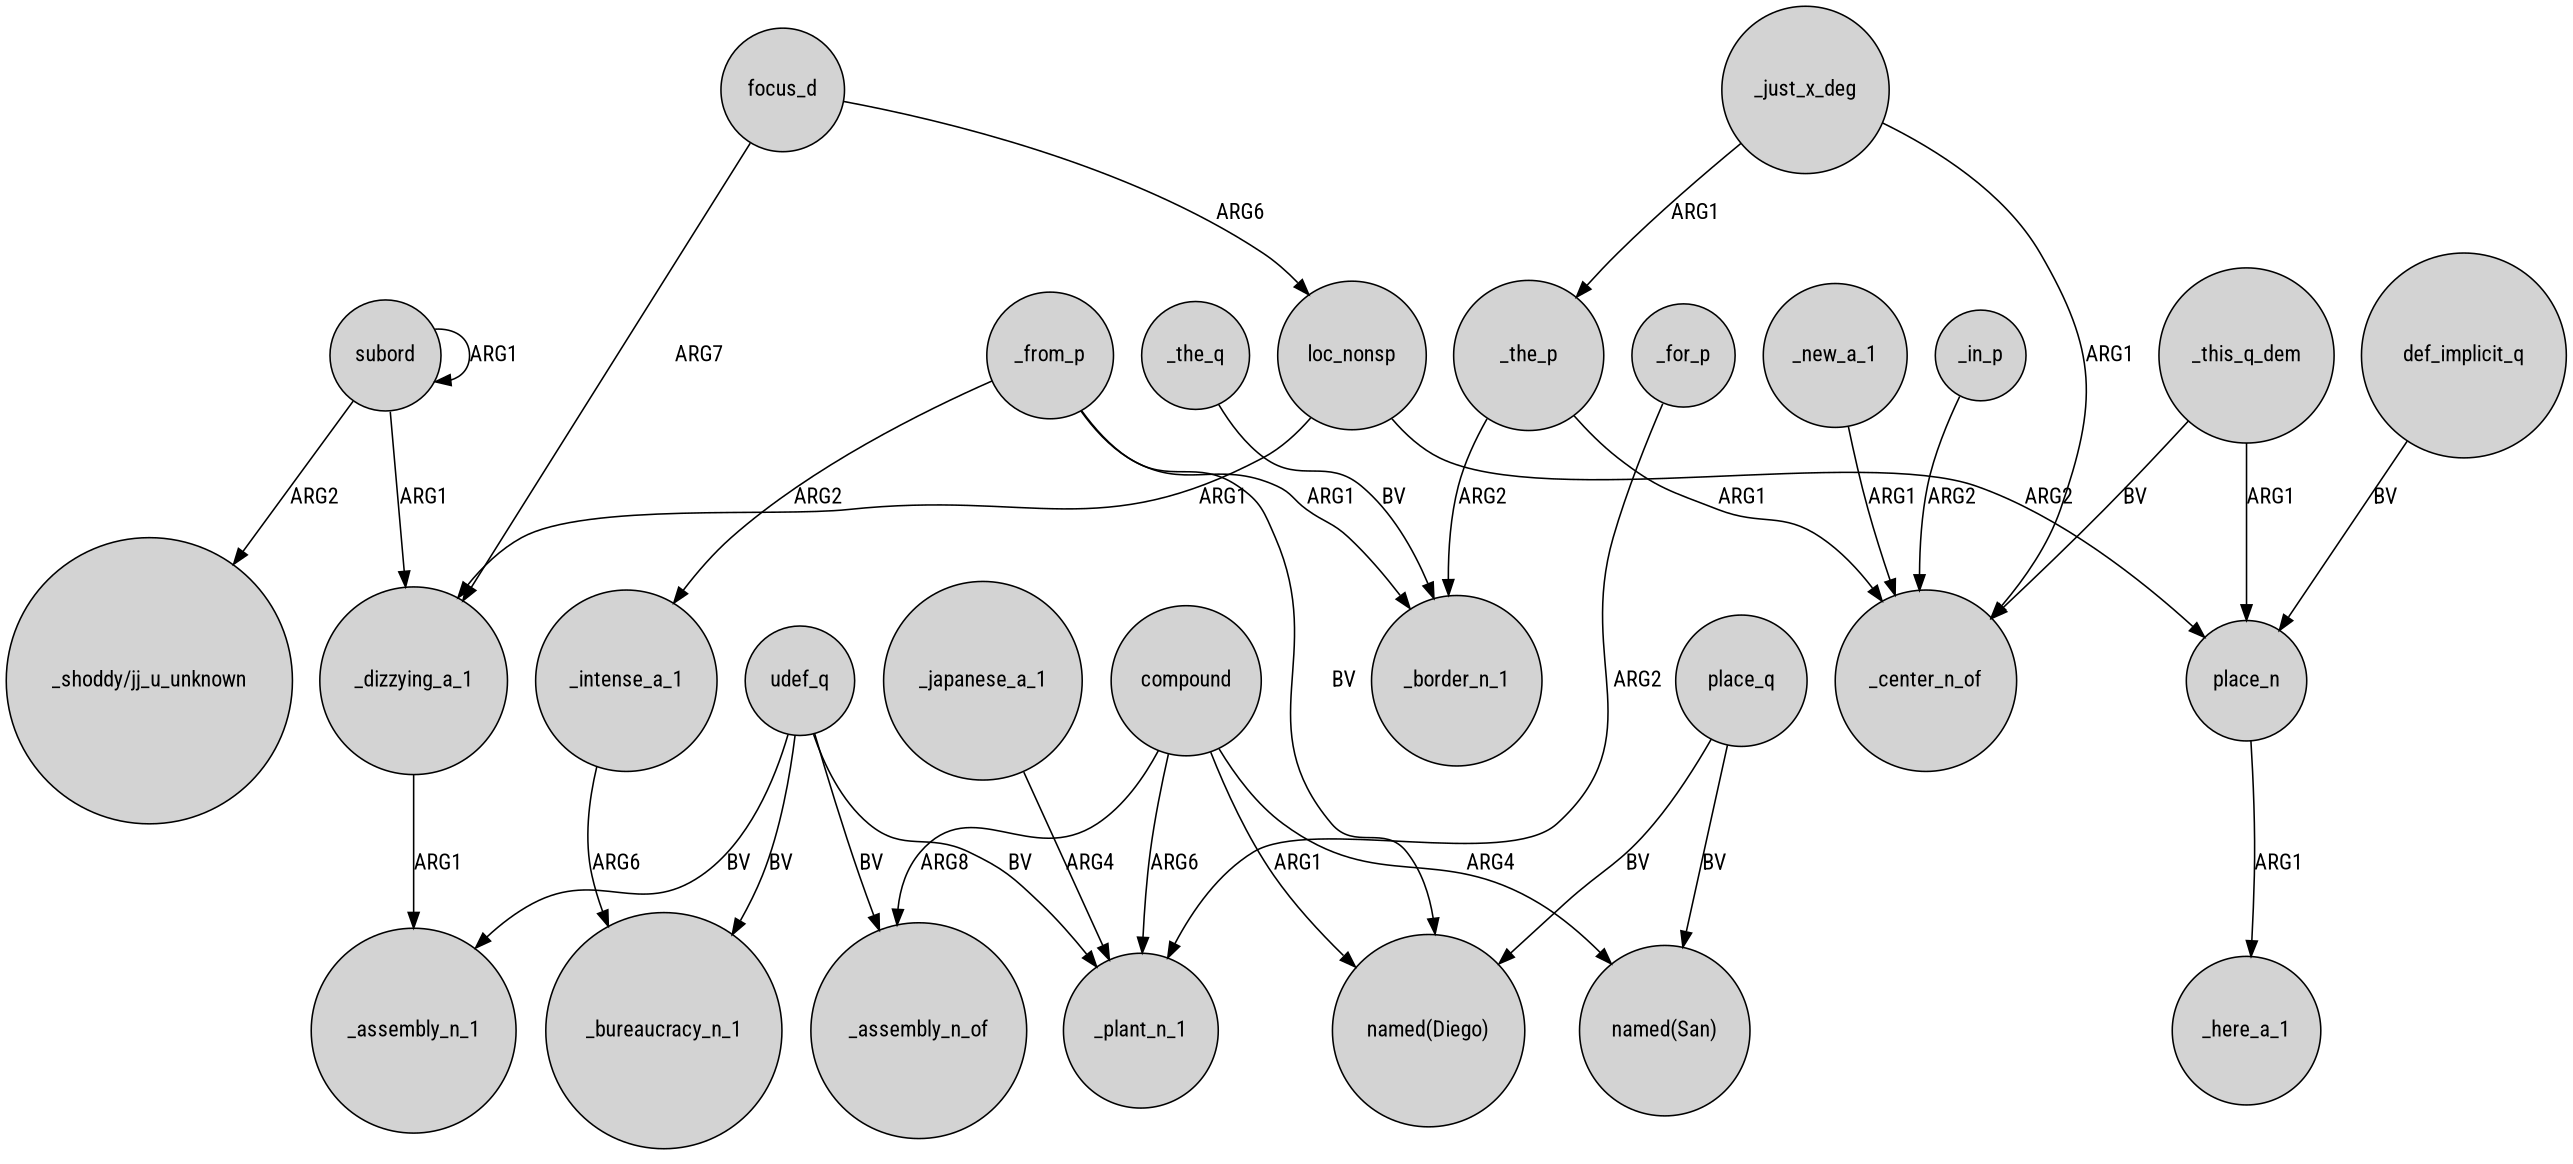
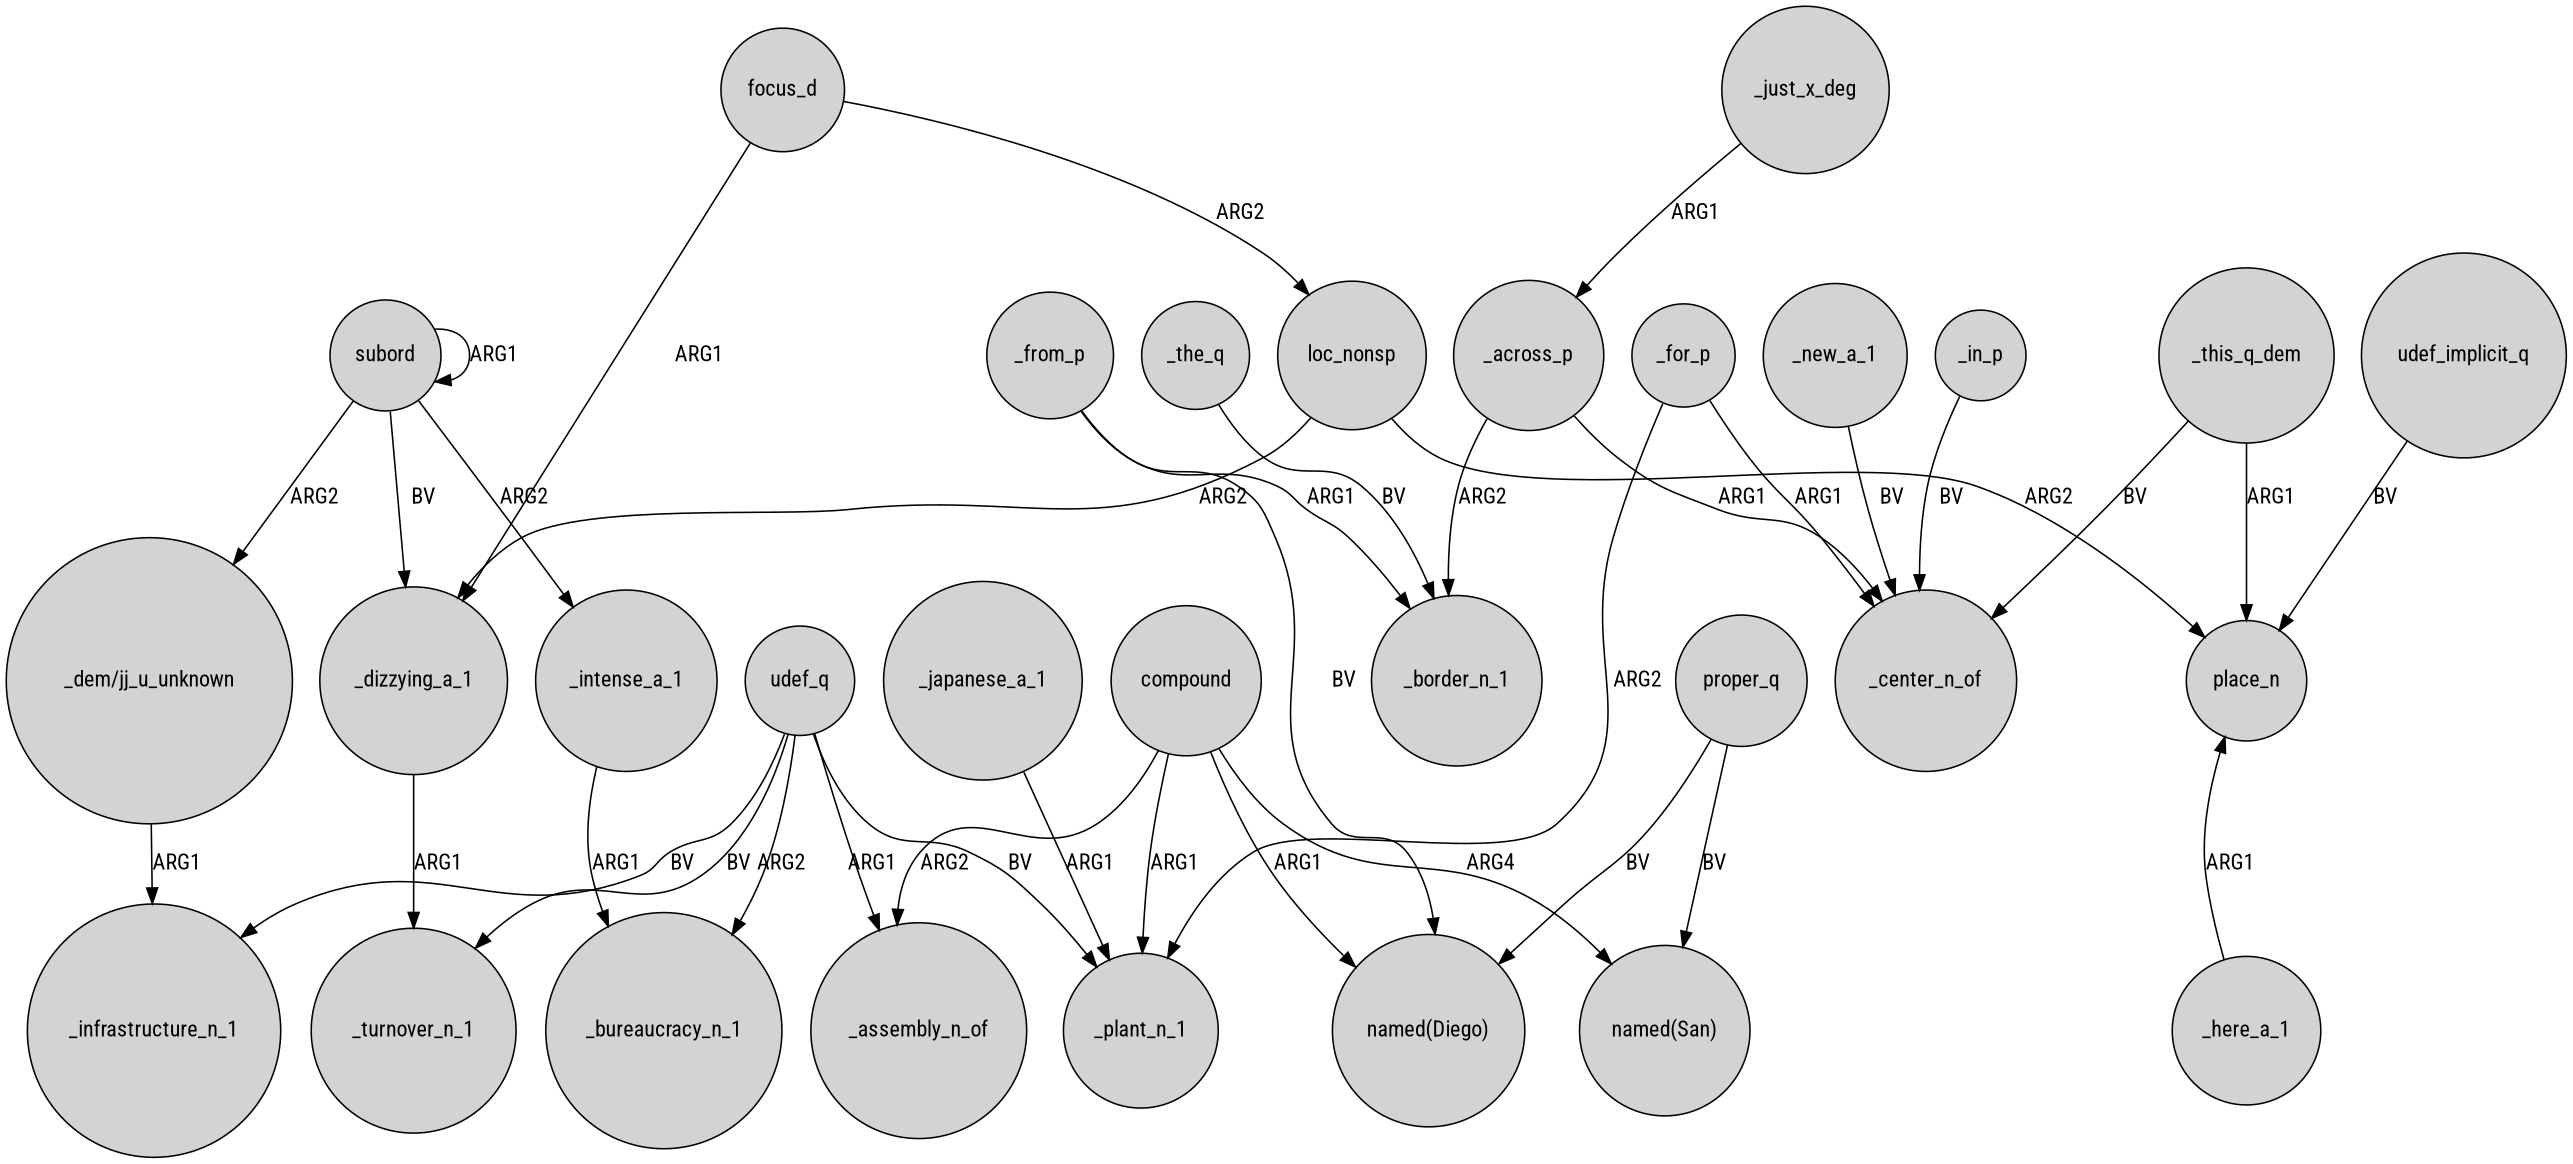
  digraph {
    fontname="Roboto Condensed"
    node [fontname="Roboto Condensed" shape=circle style=filled]
    edge [fontname="Roboto Condensed"]
    focus_d
    loc_nonsp
    _dizzying_a_1
    place_n
-   _turnover_n_1 [label=_assembly_n_1]
+   _turnover_n_1
    _from_p
    _border_n_1
    "named(Diego)"
    _here_a_1
-   proper_q [label=place_q]
+   proper_q
    "named(San)"
    compound
    _assembly_n_of
    _plant_n_1
-   "_shoddy/jj_u_unknown"
-   _across_p [label=_the_p]
+   "_shoddy/jj_u_unknown" [label="_dem/jj_u_unknown"]
+   _infrastructure_n_1
+   _across_p
    _center_n_of
    _in_p
    udef_q
    _bureaucracy_n_1
    _intense_a_1
    subord
-   def_implicit_q
+   def_implicit_q [label=udef_implicit_q]
    _for_p
    _this_q_dem
    _japanese_a_1
    _just_x_deg
    _new_a_1
    _the_q
-   focus_d -> loc_nonsp [label=ARG6]
-   focus_d -> _dizzying_a_1 [label=ARG7]
-   loc_nonsp -> _dizzying_a_1 [label=ARG1]
+   focus_d -> loc_nonsp [label=ARG2]
+   focus_d -> _dizzying_a_1 [label=ARG1]
+   loc_nonsp -> _dizzying_a_1 [label=ARG2]
    loc_nonsp -> place_n [label=ARG2]
    _dizzying_a_1 -> _turnover_n_1 [label=ARG1]
    _from_p -> _border_n_1 [label=ARG1]
    _from_p -> "named(Diego)" [label=BV]
-   place_n -> _here_a_1 [label=ARG1]
+   _here_a_1 -> place_n [label=ARG1]
    proper_q -> "named(Diego)" [label=BV]
    proper_q -> "named(San)" [label=BV]
    compound -> "named(Diego)" [label=ARG1]
    compound -> "named(San)" [label=ARG4]
-   compound -> _assembly_n_of [label=ARG8]
-   compound -> _plant_n_1 [label=ARG6]
+   compound -> _assembly_n_of [label=ARG2]
+   compound -> _plant_n_1 [label=ARG1]
+   "_shoddy/jj_u_unknown" -> _infrastructure_n_1 [label=ARG1]
    _across_p -> _border_n_1 [label=ARG2]
    _across_p -> _center_n_of [label=ARG1]
-   _in_p -> _center_n_of [label=ARG2]
+   _in_p -> _center_n_of [label=BV]
    udef_q -> _turnover_n_1 [label=BV]
-   udef_q -> _assembly_n_of [label=BV]
+   udef_q -> _assembly_n_of [label=ARG1]
    udef_q -> _plant_n_1 [label=BV]
-   udef_q -> _bureaucracy_n_1 [label=BV]
-   _intense_a_1 -> _bureaucracy_n_1 [label=ARG6]
-   subord -> _dizzying_a_1 [label=ARG1]
+   udef_q -> _infrastructure_n_1 [label=BV]
+   udef_q -> _bureaucracy_n_1 [label=ARG2]
+   _intense_a_1 -> _bureaucracy_n_1 [label=ARG1]
+   subord -> _dizzying_a_1 [label=BV]
    subord -> "_shoddy/jj_u_unknown" [label=ARG2]
-   _from_p -> _intense_a_1 [label=ARG2]
+   subord -> _intense_a_1 [label=ARG2]
    subord -> subord [label=ARG1]
    def_implicit_q -> place_n [label=BV]
    _for_p -> _plant_n_1 [label=ARG2]
-   _just_x_deg -> _center_n_of [label=ARG1]
+   _for_p -> _center_n_of [label=ARG1]
    _this_q_dem -> place_n [label=ARG1]
    _this_q_dem -> _center_n_of [label=BV]
-   _japanese_a_1 -> _plant_n_1 [label=ARG4]
+   _japanese_a_1 -> _plant_n_1 [label=ARG1]
    _just_x_deg -> _across_p [label=ARG1]
-   _new_a_1 -> _center_n_of [label=ARG1]
+   _new_a_1 -> _center_n_of [label=BV]
    _the_q -> _border_n_1 [label=BV]
  }
